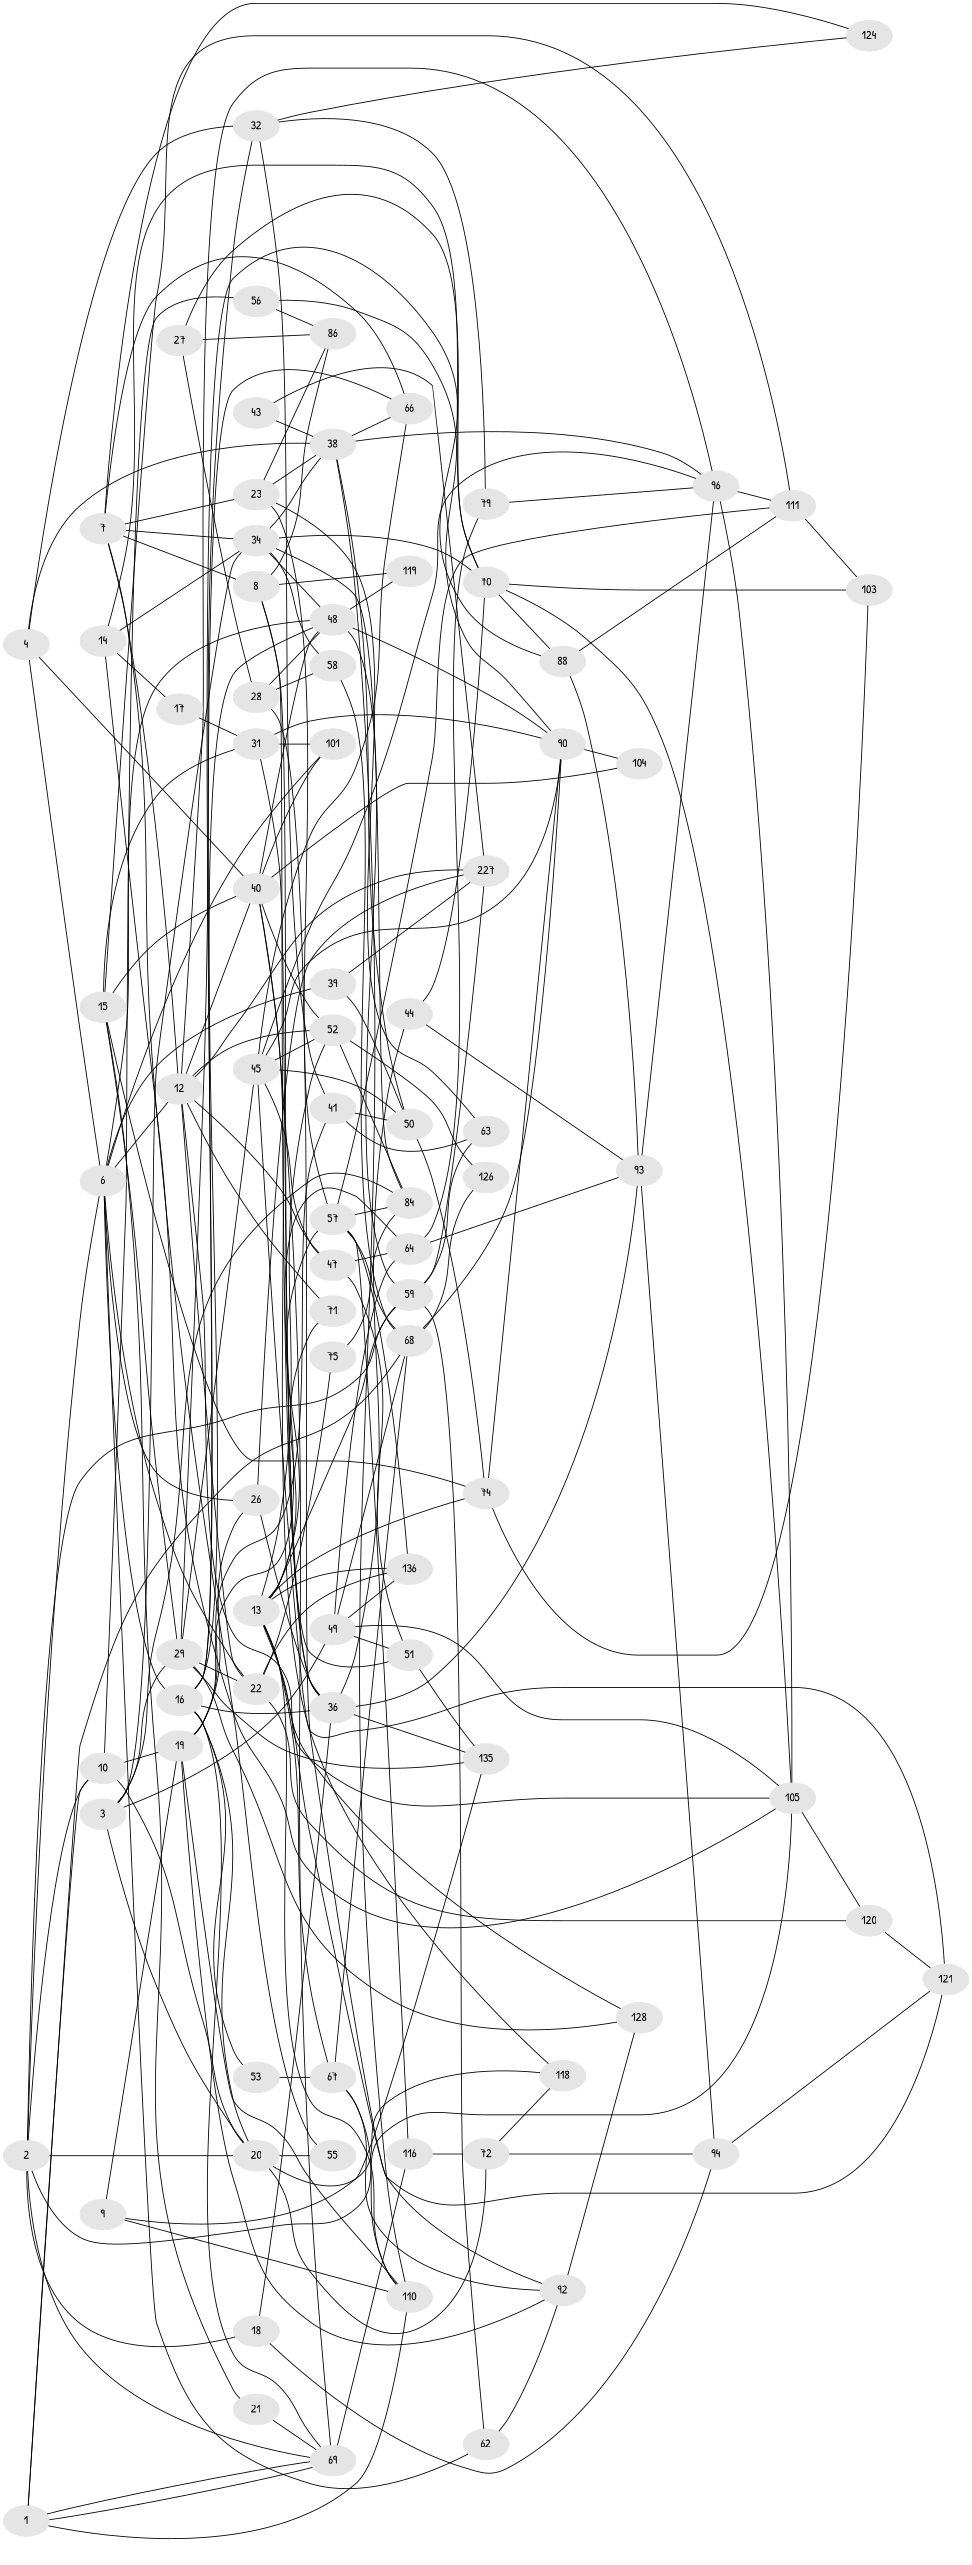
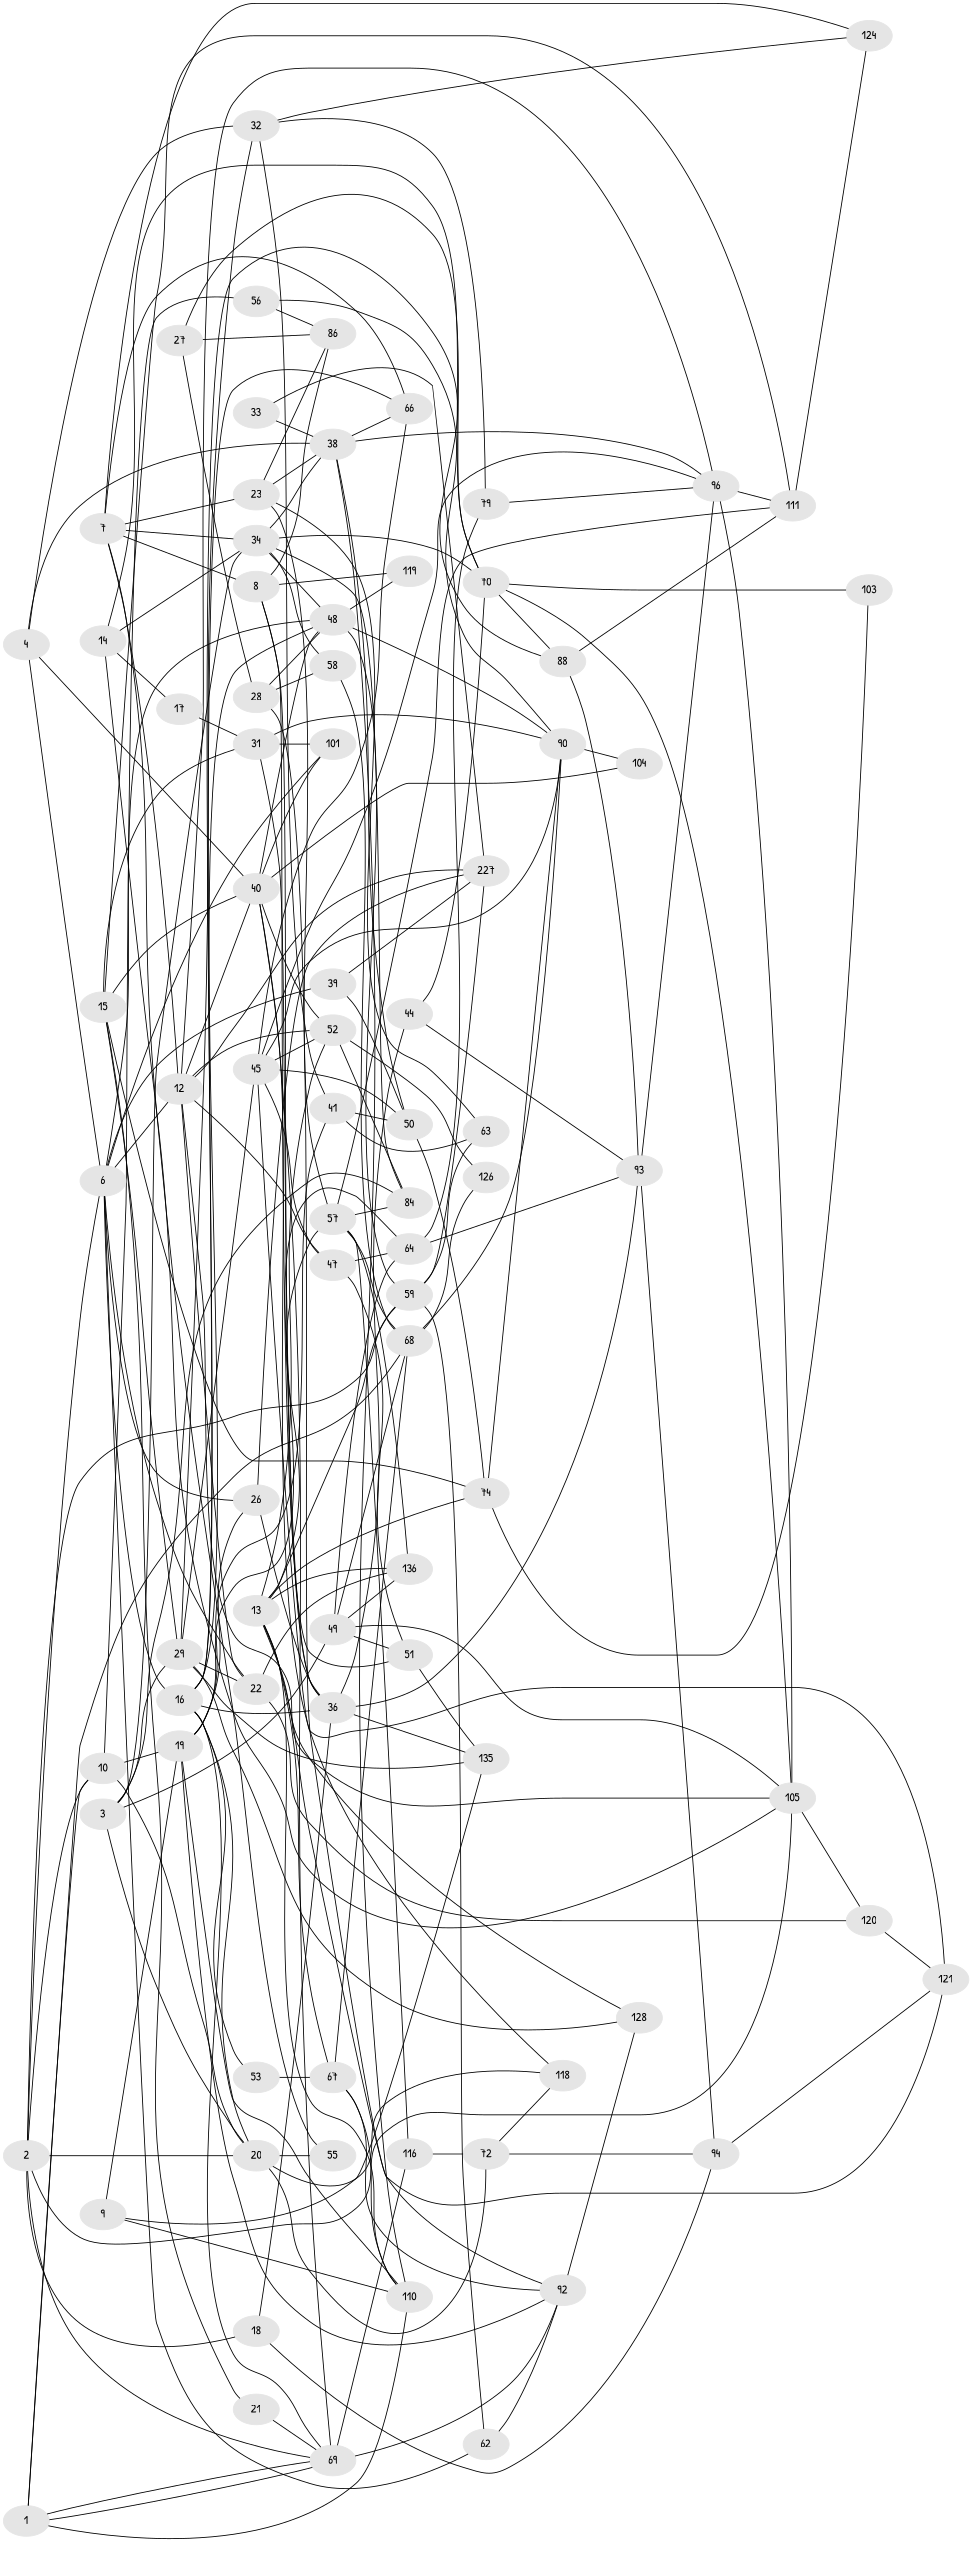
  graph {
    fontname="Patrick Hand"
    rankdir=LR
    node [color=gray90 fontname="Patrick Hand" style=filled]
    edge [fontname="Patrick Hand"]
    10 [super="+11"]
    20 [super="+130"]
    19 [super="+102"]
    56
    1
    68 [super="+85"]
    69 [super="+73"]
    110 [super="+125"]
    90 [super="+119"]
    126
    n11 [label=92 super="+107"]
    116
    2 [super="+5"]
    6 [super="+108"]
    18 [super="+82"]
    59 [super="+117"]
    105 [super="+115"]
    12 [super="+25"]
    16 [super="+35"]
    22 [super="+113"]
    26 [super="+131"]
    39
    48 [super="+65"]
    62
    101
    36 [super="+42"]
    94
    55
    72 [super="+109"]
    118
    n31 [label=227]
    63 [super="+97"]
    120
    3 [super="+83"]
    29 [super="+122"]
    34 [super="+80"]
    49 [super="+95"]
    84 [super="+106"]
    32 [super="+132"]
    135
    128
    45 [super="+89"]
    38 [super="+133"]
    70 [super="+98"]
    58
    51
    136
    64
    4
    40 [super="+60"]
    124
    41 [super="+78"]
    79
    66 [super="+77"]
    96 [super="+99"]
    50 [super="+61"]
    52 [super="+92"]
    104
    47
-   71
    53
    88 [super="+134"]
-   75
    n64 [label=119]
    7 [super="+37"]
    8 [super="+129"]
    23 [super="+24"]
    86
    57 [super="+76"]
    44 [super="+100"]
    93 [super="+123"]
    9
    111
    13 [super="+30"]
    67 [super="+87"]
    74 [super="+114"]
    121
    103
    14 [super="+81"]
    17
    31
    15 [super="+54"]
    21
    28 [super="+43"]
    27
-   33 [label=43]
+   33
    10 -- 20
    10 -- 19
    10 -- 56
    20 -- 55
    20 -- 72
    20 -- 118
    19 -- 110
    19 -- n11
    19 -- 26 [weight=2]
    19 -- 64
    19 -- 41 [weight=2]
    56 -- 90
    56 -- 86
    1 -- 10
    1 -- 68
    1 -- 69
    1 -- 69
    1 -- 110
    68 -- 90
    68 -- 126
+   69 -- n11
    69 -- 116
    90 -- 104
    n11 -- 128
    116 -- 72
    2 -- 10
    2 -- 20
    2 -- 69
    2 -- 6
    2 -- 18
    2 -- 59
    2 -- 105
    6 -- 12
    6 -- 16
    6 -- 22
    6 -- 26
    6 -- 39
    6 -- 48
    6 -- 62
    6 -- 101
    18 -- 36
    18 -- 94
    59 -- 62
    59 -- n31
    59 -- 63
    105 -- 120
    12 -- 105
    12 -- 22
    12 -- n31
    12 -- 40
    12 -- 96
    12 -- 52
    12 -- 47
-   12 -- 71
    16 -- 20
    16 -- 69
    16 -- 48
    16 -- 36
    16 -- 66
    16 -- 53
    16 -- 88
    22 -- 120
    22 -- 136
-   22 -- 75
    26 -- 36
    26 -- n31
    39 -- n31
    39 -- 50
    48 -- 90
    48 -- 59
    48 -- n64
    62 -- n11
    36 -- 135
    36 -- 44
    36 -- 93
    94 -- 121
    72 -- 94
    72 -- 118
    120 -- 121
    3 -- 20
    3 -- 29
    3 -- 34
    3 -- 49
    3 -- 84
    29 -- 22
    29 -- 32
    29 -- 135
    29 -- 128
    29 -- 45
    34 -- 48
    34 -- 84
    34 -- 38
    34 -- 70 [weight=2]
    34 -- 58
    49 -- 68
    49 -- 105
    49 -- 51
    49 -- 136
    49 -- 64
    32 -- 124
    32 -- 41
    32 -- 79
    45 -- 90
    45 -- 66
    45 -- 96
    45 -- 50
    45 -- 52
    45 -- 47
    45 -- 121
    38 -- 110
    38 -- 66
    38 -- 96
    38 -- 50
    70 -- 105
    70 -- 88
    70 -- 103 [weight=2]
    58 -- 68
    51 -- 135
    64 -- 79
    64 -- 93
    4 -- 6
    4 -- 32
    4 -- 38
    4 -- 40
    40 -- 69
    40 -- 48
    40 -- 101
    40 -- 118
    40 -- 52
    40 -- 104
    41 -- 63
    41 -- 50
    79 -- 96
    96 -- 105
    96 -- 111
    50 -- 74
    52 -- 126
    52 -- 84
    47 -- 51
    47 -- 64
    53 -- 67
    88 -- 93
    88 -- 111
-   75 -- 84
    7 -- 12
    7 -- 55
    7 -- 34
    7 -- 124
    7 -- 66
    7 -- 8
    7 -- 23
    8 -- 36
    8 -- 51
    8 -- n64
    8 -- 86
    23 -- 63
    23 -- 38
    23 -- 86
    23 -- 57
    57 -- 68
    57 -- 116
    57 -- 84
    57 -- 136
    57 -- 111
    44 -- 70
    44 -- 93
    93 -- 94
    93 -- 96
    9 -- 19
    9 -- 110
    9 -- 135
-   111 -- 103
+   111 -- 124
    13 -- 110
    13 -- 59
    13 -- 128
    13 -- 136
    13 -- 52
-   13 -- 71
    13 -- 57
    13 -- 67
    13 -- 74 [weight=2]
    13 -- 121
    67 -- 68
    67 -- 110
    67 -- n11
    74 -- 90
    74 -- 103
    14 -- 105
    14 -- 34
    14 -- 70
    14 -- 17
    17 -- 31
    31 -- 90
    31 -- 101
    31 -- 36
    15 -- 29
    15 -- 40
    15 -- 111
    15 -- 74
    15 -- 31
    15 -- 21
    21 -- 69 [weight=2]
    28 -- n11
    28 -- 48
    28 -- 58
    27 -- 70
    27 -- 86
    27 -- 28
    33 -- n31
    33 -- 38
  }
